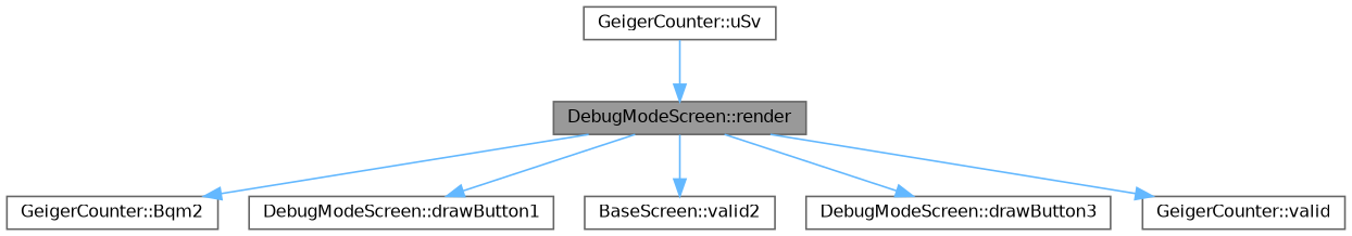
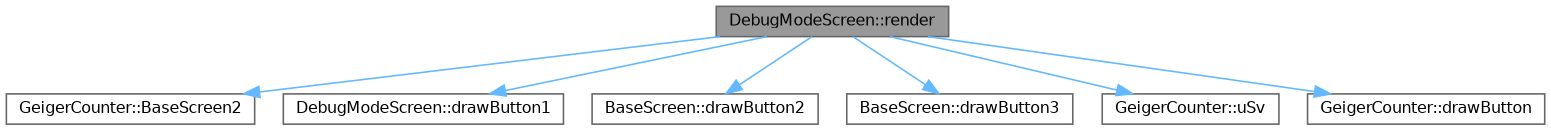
  digraph {
    rankdir=TB
    node [color=grey40 fillcolor=white fontname=Helvetica fontsize=10 shape=box style=filled]
    edge [color=steelblue1 fontname=Helvetica fontsize=10 labelfontname=Helvetica labelfontsize=10 style=solid]
    n1 [color=gray40 fillcolor=grey60 fontcolor=black height=0.2 label="DebugModeScreen::render" width=0.4]
-   n2 [height=0.2 label="GeigerCounter::Bqm2" width=0.4]
+   n2 [height=0.2 label="GeigerCounter::BaseScreen2" width=0.4]
    n3 [height=0.2 label="DebugModeScreen::drawButton1" width=0.4]
-   n4 [height=0.2 label="BaseScreen::valid2" width=0.4]
-   n5 [height=0.2 label="DebugModeScreen::drawButton3" width=0.4]
+   n4 [height=0.2 label="BaseScreen::drawButton2" width=0.4]
+   n5 [height=0.2 label="BaseScreen::drawButton3" width=0.4]
    n6 [height=0.2 label="GeigerCounter::uSv" width=0.4]
-   n7 [height=0.2 label="GeigerCounter::valid" width=0.4]
+   n7 [height=0.2 label="GeigerCounter::drawButton" width=0.4]
    n1 -> n2
    n1 -> n3
    n1 -> n4
    n1 -> n5
-   n6 -> n1
+   n1 -> n6
    n1 -> n7
  }
